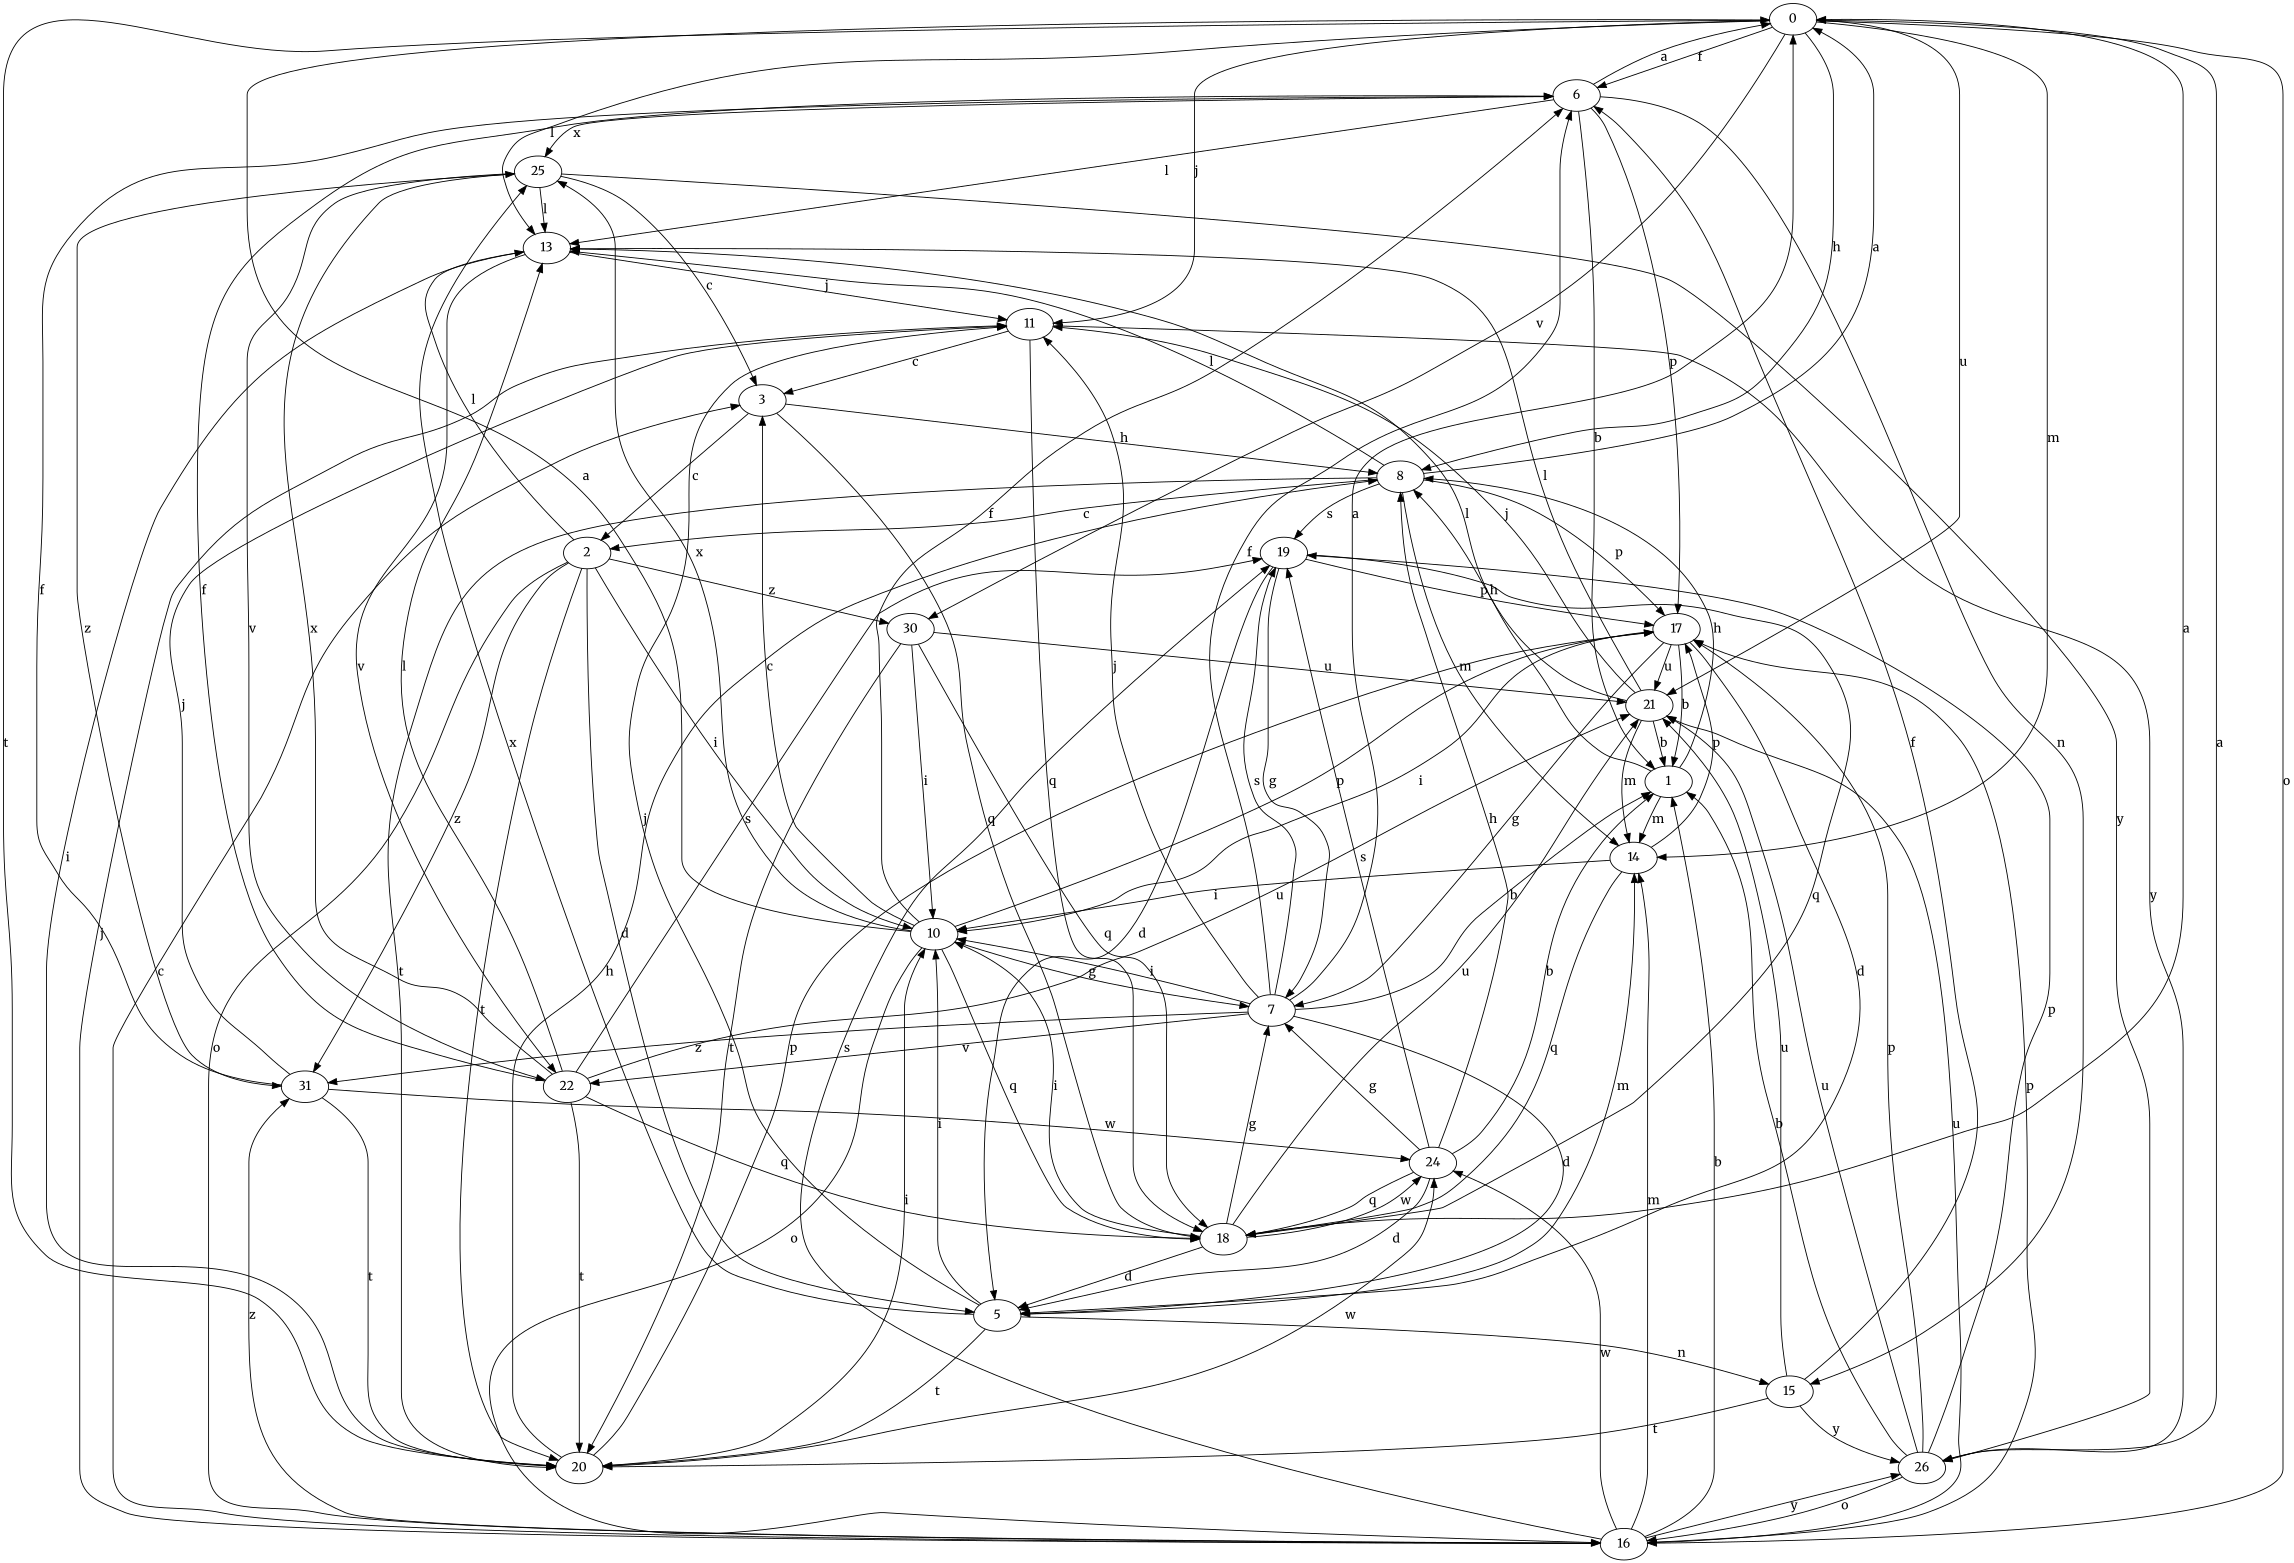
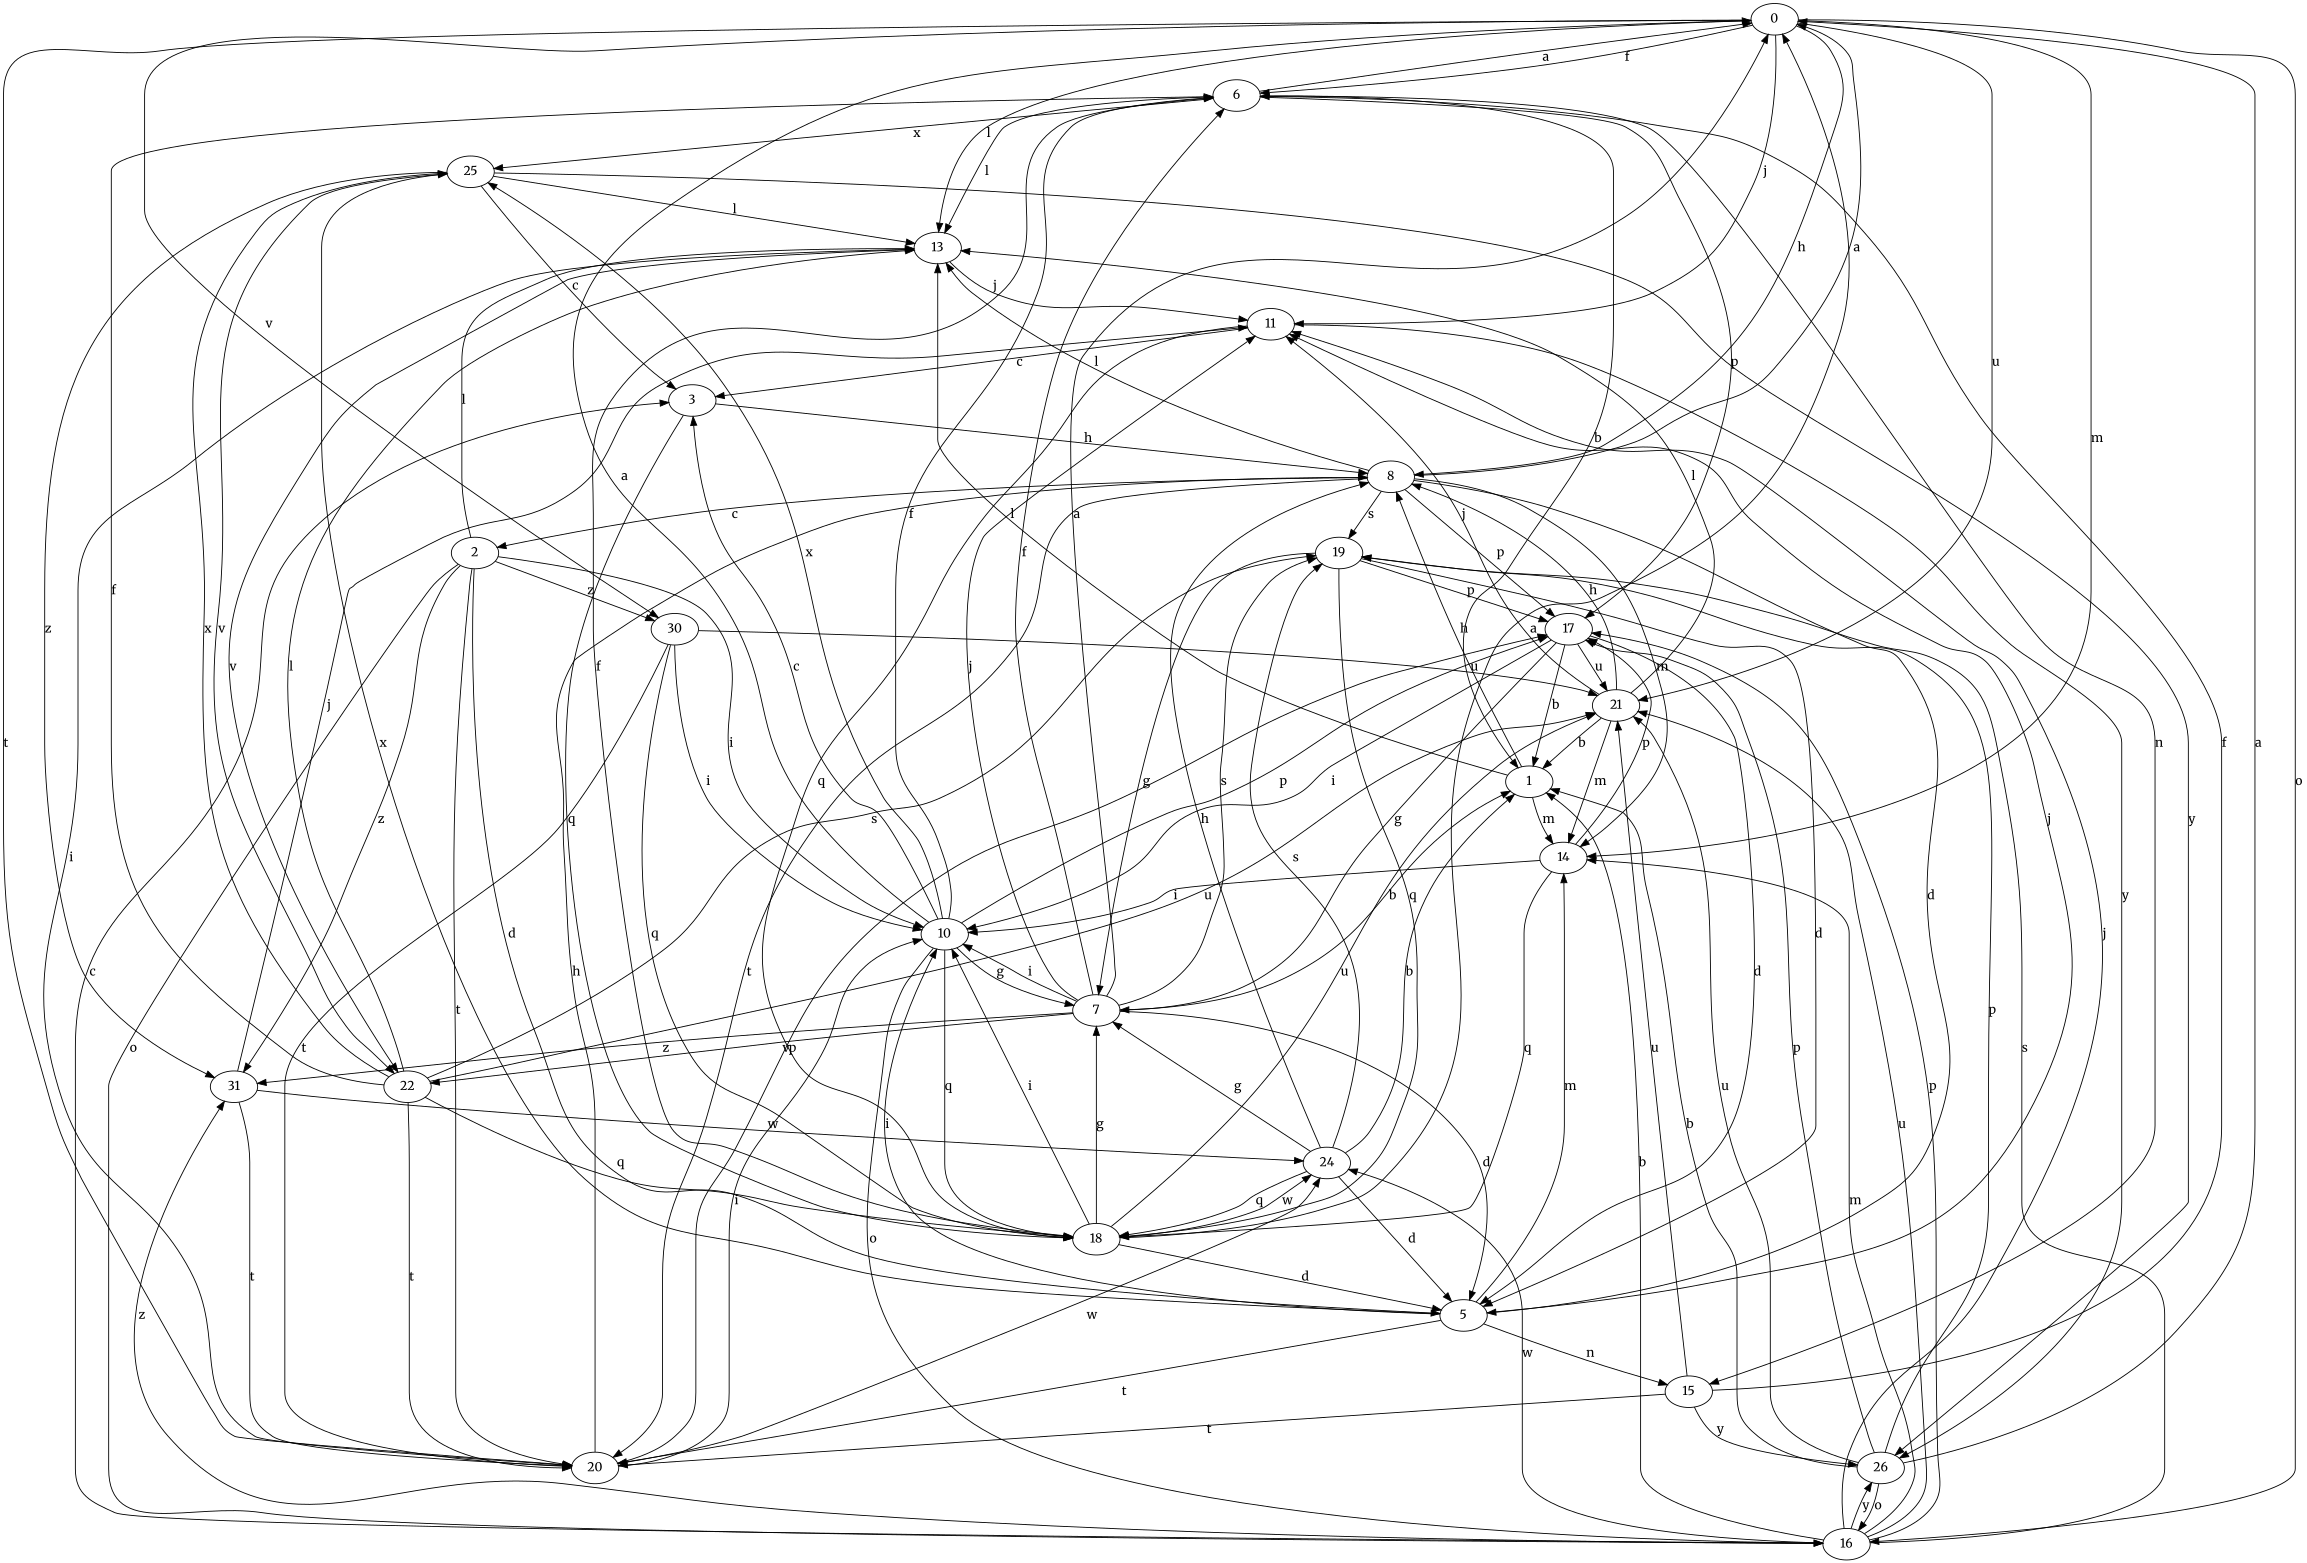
  strict digraph {
    fontname=Merriweather
    node [fontname=Merriweather]
    edge [fontname=Merriweather]
    0
    6
    8
    11
    13
    14
    16
    20
    21
    30
    1
    17
    15
    25
    2
    5
    19
    3
    18
    26
    22
    10
    31
    24
    7
    0 -> 6 [label=f]
    0 -> 8 [label=h]
    0 -> 11 [label=j]
    0 -> 13 [label=l]
    0 -> 14 [label=m]
    0 -> 16 [label=o]
    0 -> 20 [label=t]
    0 -> 21 [label=u]
    0 -> 30 [label=v]
    6 -> 0 [label=a]
    6 -> 13 [label=l]
    6 -> 1 [label=b]
    6 -> 17 [label=p]
    6 -> 15 [label=n]
    6 -> 25 [label=x]
    8 -> 0 [label=a]
    8 -> 13 [label=l]
    8 -> 14 [label=m]
    8 -> 20 [label=t]
    8 -> 17 [label=p]
    8 -> 2 [label=c]
+   8 -> 5 [label=d]
    8 -> 19 [label=s]
    11 -> 3 [label=c]
    11 -> 18 [label=q]
    11 -> 26 [label=y]
    13 -> 11 [label=j]
    13 -> 20 [label=i]
    13 -> 22 [label=v]
    14 -> 17 [label=p]
    14 -> 18 [label=q]
    14 -> 10 [label=i]
    16 -> 11 [label=j]
    16 -> 14 [label=m]
    16 -> 21 [label=u]
    16 -> 1 [label=b]
    16 -> 17 [label=p]
    16 -> 19 [label=s]
    16 -> 3 [label=c]
    16 -> 26 [label=y]
    16 -> 31 [label=z]
    16 -> 24 [label=w]
    20 -> 8 [label=h]
    20 -> 17 [label=p]
    20 -> 10 [label=i]
    20 -> 24 [label=w]
    21 -> 8 [label=h]
    21 -> 11 [label=j]
    21 -> 13 [label=l]
    21 -> 14 [label=m]
    21 -> 1 [label=b]
    30 -> 20 [label=t]
    30 -> 21 [label=u]
    30 -> 18 [label=q]
    30 -> 10 [label=i]
    1 -> 8 [label=h]
    1 -> 13 [label=l]
    1 -> 14 [label=m]
    17 -> 21 [label=u]
    17 -> 1 [label=b]
    17 -> 5 [label=d]
    17 -> 10 [label=i]
    17 -> 7 [label=g]
    15 -> 6 [label=f]
    15 -> 20 [label=t]
    15 -> 21 [label=u]
    15 -> 26 [label=y]
    25 -> 13 [label=l]
    25 -> 3 [label=c]
    25 -> 26 [label=y]
    25 -> 22 [label=v]
    25 -> 31 [label=z]
    2 -> 13 [label=l]
    2 -> 16 [label=o]
    2 -> 20 [label=t]
    2 -> 30 [label=z]
    2 -> 5 [label=d]
    2 -> 10 [label=i]
    2 -> 31 [label=z]
    5 -> 11 [label=j]
    5 -> 14 [label=m]
    5 -> 20 [label=t]
    5 -> 15 [label=n]
    5 -> 25 [label=x]
    5 -> 10 [label=i]
    19 -> 17 [label=p]
    19 -> 5 [label=d]
    19 -> 18 [label=q]
    19 -> 7 [label=g]
    3 -> 8 [label=h]
-   3 -> 2 [label=c]
    3 -> 18 [label=q]
    18 -> 0 [label=a]
-   31 -> 6 [label=f]
+   18 -> 6 [label=f]
    18 -> 21 [label=u]
    18 -> 5 [label=d]
    18 -> 10 [label=i]
    18 -> 24 [label=w]
    18 -> 7 [label=g]
    26 -> 0 [label=a]
    26 -> 16 [label=o]
    26 -> 21 [label=u]
    26 -> 1 [label=b]
    26 -> 17 [label=p]
    26 -> 19 [label=p]
    22 -> 6 [label=f]
    22 -> 13 [label=l]
    22 -> 20 [label=t]
    22 -> 21 [label=u]
    22 -> 25 [label=x]
    22 -> 19 [label=s]
    22 -> 18 [label=q]
    10 -> 0 [label=a]
    10 -> 6 [label=f]
    10 -> 16 [label=o]
    10 -> 17 [label=p]
    10 -> 25 [label=x]
    10 -> 3 [label=c]
    10 -> 18 [label=q]
    10 -> 7 [label=g]
    31 -> 11 [label=j]
    31 -> 20 [label=t]
    31 -> 24 [label=w]
    24 -> 8 [label=h]
    24 -> 1 [label=b]
    24 -> 5 [label=d]
    24 -> 19 [label=s]
    24 -> 18 [label=q]
    24 -> 7 [label=g]
    7 -> 0 [label=a]
    7 -> 6 [label=f]
    7 -> 11 [label=j]
    7 -> 1 [label=b]
    7 -> 5 [label=d]
    7 -> 19 [label=s]
    7 -> 22 [label=v]
    7 -> 10 [label=i]
    7 -> 31 [label=z]
  }
